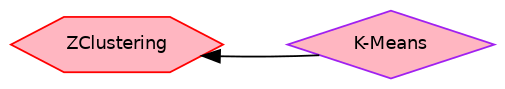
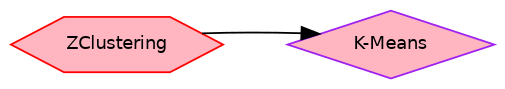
  digraph {
    rankdir=LR
    node [fillcolor=lightpink fontname=Helvetica fontsize=10 style=filled]
    n1 [color=red height=0.2 label=ZClustering shape=hexagon width=0.4]
    n2 [color=purple fontcolor=black height=0.2 label="K-Means" shape=diamond width=0.4]
-   n1 -> n2 [dir=back fontname=Helvetica fontsize=10 labelfontname=Helvetica labelfontsize=10 shape=plaintext style=solid]
+   n2 -> n1 [dir=back fontname=Helvetica fontsize=10 labelfontname=Helvetica labelfontsize=10 shape=plaintext style=solid]
  }
